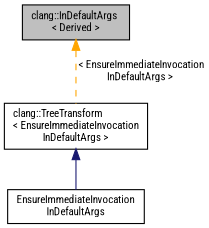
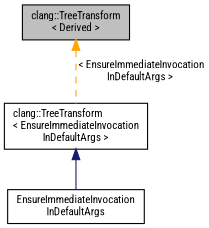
  digraph {
    fontname="Roboto Condensed"
    node [color=black fontname="Roboto Condensed" fontsize=10 shape=record]
    edge [dir=back fontname="Roboto Condensed" fontsize=10 labelfontname=Helvetica labelfontsize=10]
-   n1 [fillcolor=grey75 fontcolor=black height=0.2 label="clang::InDefaultArgs\l\< Derived \>" style=filled width=0.4]
+   n1 [fillcolor=grey75 fontcolor=black height=0.2 label="clang::TreeTransform\l\< Derived \>" style=filled width=0.4]
    n2 [height=0.2 label="clang::TreeTransform\l\< EnsureImmediateInvocation\lInDefaultArgs \>" width=0.4]
    n3 [height=0.2 label="EnsureImmediateInvocation\lInDefaultArgs" width=0.4]
    n1 -> n2 [color=orange label=" \< EnsureImmediateInvocation\lInDefaultArgs \>" style=dashed]
    n2 -> n3 [color=midnightblue style=solid]
  }
